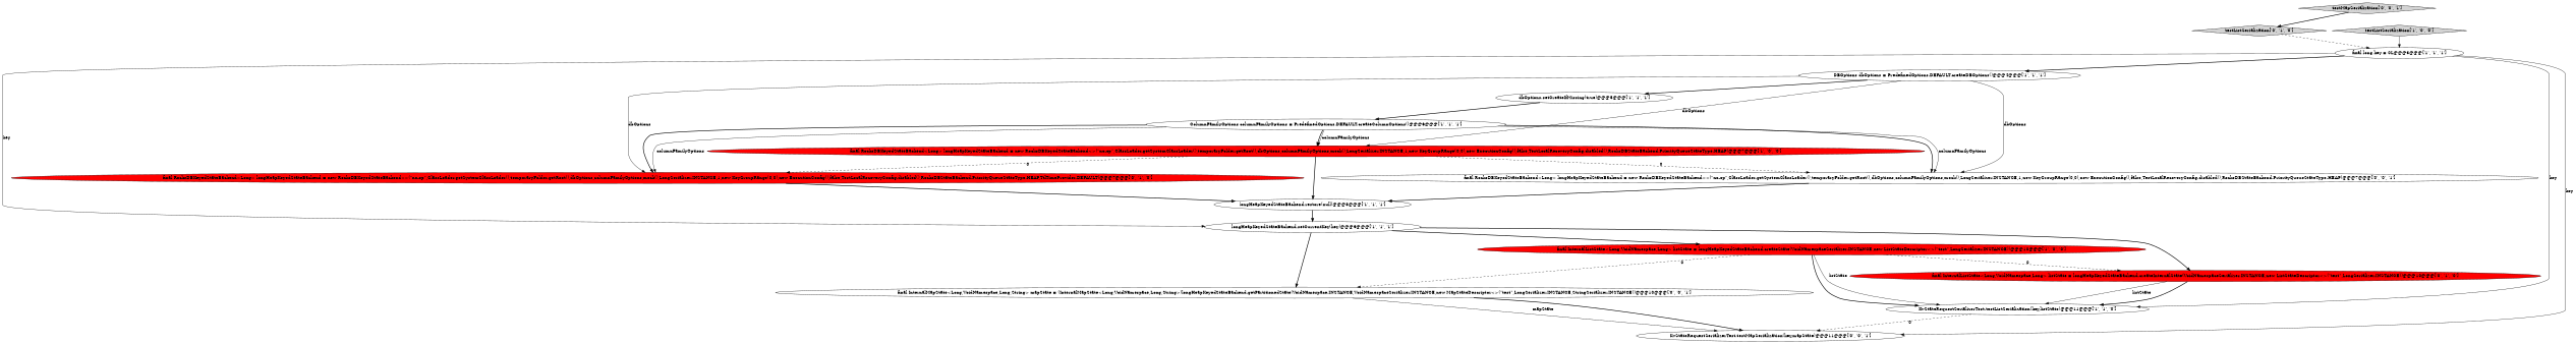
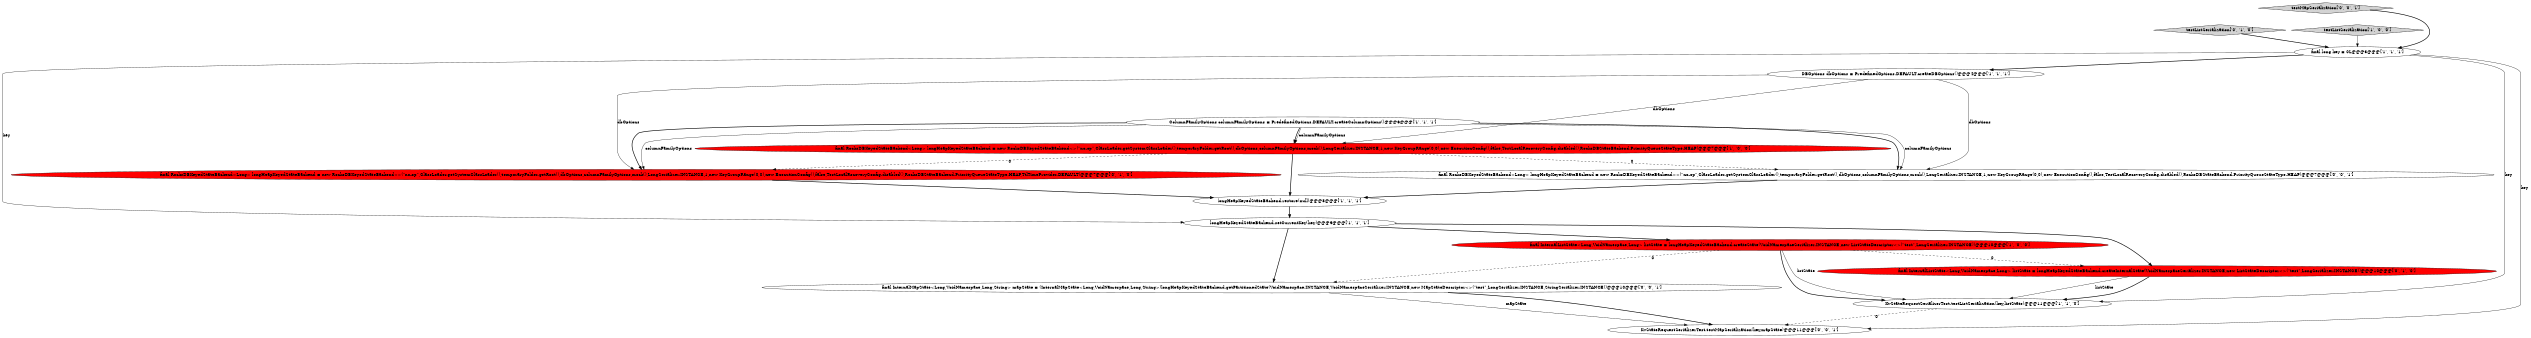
  digraph {
    node [fillcolor=white shape=ellipse style=filled]
    edge [style=bold]
    n1 [fillcolor=red label="final RocksDBKeyedStateBackend<Long> longHeapKeyedStateBackend = new RocksDBKeyedStateBackend<>(\"no-op\",ClassLoader.getSystemClassLoader(),temporaryFolder.getRoot(),dbOptions,columnFamilyOptions,mock(),LongSerializer.INSTANCE,1,new KeyGroupRange(0,0),new ExecutionConfig(),false,TestLocalRecoveryConfig.disabled(),RocksDBStateBackend.PriorityQueueStateType.HEAP,TtlTimeProvider.DEFAULT)@@@7@@@['0', '1', '0']"]
    n2 [label="longHeapKeyedStateBackend.restore(null)@@@8@@@['1', '1', '1']"]
    n3 [label="longHeapKeyedStateBackend.setCurrentKey(key)@@@9@@@['1', '1', '1']"]
    n4 [fillcolor=red label="final InternalListState<Long,VoidNamespace,Long> listState = longHeapKeyedStateBackend.createInternalState(VoidNamespaceSerializer.INSTANCE,new ListStateDescriptor<>(\"test\",LongSerializer.INSTANCE))@@@10@@@['0', '1', '0']"]
    n5 [label="KvStateRequestSerializerTest.testListSerialization(key,listState)@@@11@@@['1', '1', '0']"]
    n6 [label="KvStateRequestSerializerTest.testMapSerialization(key,mapState)@@@11@@@['0', '0', '1']"]
-   n7 [label="dbOptions.setCreateIfMissing(true)@@@5@@@['1', '1', '1']"]
    n8 [label="ColumnFamilyOptions columnFamilyOptions = PredefinedOptions.DEFAULT.createColumnOptions()@@@6@@@['1', '1', '1']"]
    n9 [fillcolor=red label="final RocksDBKeyedStateBackend<Long> longHeapKeyedStateBackend = new RocksDBKeyedStateBackend<>(\"no-op\",ClassLoader.getSystemClassLoader(),temporaryFolder.getRoot(),dbOptions,columnFamilyOptions,mock(),LongSerializer.INSTANCE,1,new KeyGroupRange(0,0),new ExecutionConfig(),false,TestLocalRecoveryConfig.disabled(),RocksDBStateBackend.PriorityQueueStateType.HEAP)@@@7@@@['1', '0', '0']"]
    n10 [label="final RocksDBKeyedStateBackend<Long> longHeapKeyedStateBackend = new RocksDBKeyedStateBackend<>(\"no-op\",ClassLoader.getSystemClassLoader(),temporaryFolder.getRoot(),dbOptions,columnFamilyOptions,mock(),LongSerializer.INSTANCE,1,new KeyGroupRange(0,0),new ExecutionConfig(),false,TestLocalRecoveryConfig.disabled(),RocksDBStateBackend.PriorityQueueStateType.HEAP)@@@7@@@['0', '0', '1']"]
    n11 [fillcolor=lightgray label="testListSerialization['0', '1', '0']" shape=diamond]
    n12 [label="final long key = 0L@@@3@@@['1', '1', '1']"]
    n13 [label="DBOptions dbOptions = PredefinedOptions.DEFAULT.createDBOptions()@@@4@@@['1', '1', '1']"]
    n14 [fillcolor=red label="final InternalListState<Long,VoidNamespace,Long> listState = longHeapKeyedStateBackend.createState(VoidNamespaceSerializer.INSTANCE,new ListStateDescriptor<>(\"test\",LongSerializer.INSTANCE))@@@10@@@['1', '0', '0']"]
    n15 [label="final InternalMapState<Long,VoidNamespace,Long,String> mapState = (InternalMapState<Long,VoidNamespace,Long,String>)longHeapKeyedStateBackend.getPartitionedState(VoidNamespace.INSTANCE,VoidNamespaceSerializer.INSTANCE,new MapStateDescriptor<>(\"test\",LongSerializer.INSTANCE,StringSerializer.INSTANCE))@@@10@@@['0', '0', '1']"]
    n16 [fillcolor=lightgray label="testListSerialization['1', '0', '0']" shape=diamond]
    n17 [fillcolor=lightgray label="testMapSerialization['0', '0', '1']" shape=diamond]
    n1 -> n2
    n2 -> n3
    n3 -> n4
    n3 -> n14
    n3 -> n15
    n4 -> n5 [label=listState style=solid]
    n4 -> n5
    n5 -> n6 [label=0 style=dashed]
-   n7 -> n8
    n8 -> n1
    n8 -> n1 [label=columnFamilyOptions style=solid]
    n8 -> n9
    n8 -> n9 [label=columnFamilyOptions style=solid]
    n8 -> n10
    n8 -> n10 [label=columnFamilyOptions style=solid]
    n9 -> n1 [label=0 style=dashed]
    n9 -> n2
    n9 -> n10 [label=0 style=dashed]
    n10 -> n2
-   n11 -> n12 [style=dashed]
+   n11 -> n12
    n12 -> n3 [label=key style=solid]
    n12 -> n5 [label=key style=solid]
    n12 -> n6 [label=key style=solid]
    n12 -> n13
    n13 -> n1 [label=dbOptions style=solid]
-   n13 -> n7
    n13 -> n9 [label=dbOptions style=solid]
    n13 -> n10 [label=dbOptions style=solid]
    n14 -> n4 [label=0 style=dashed]
    n14 -> n5 [label=listState style=solid]
    n14 -> n5
    n14 -> n15 [label=0 style=dashed]
    n15 -> n6 [label=mapState style=solid]
    n15 -> n6
    n16 -> n12 [style=solid]
-   n17 -> n11
+   n17 -> n12
  }
